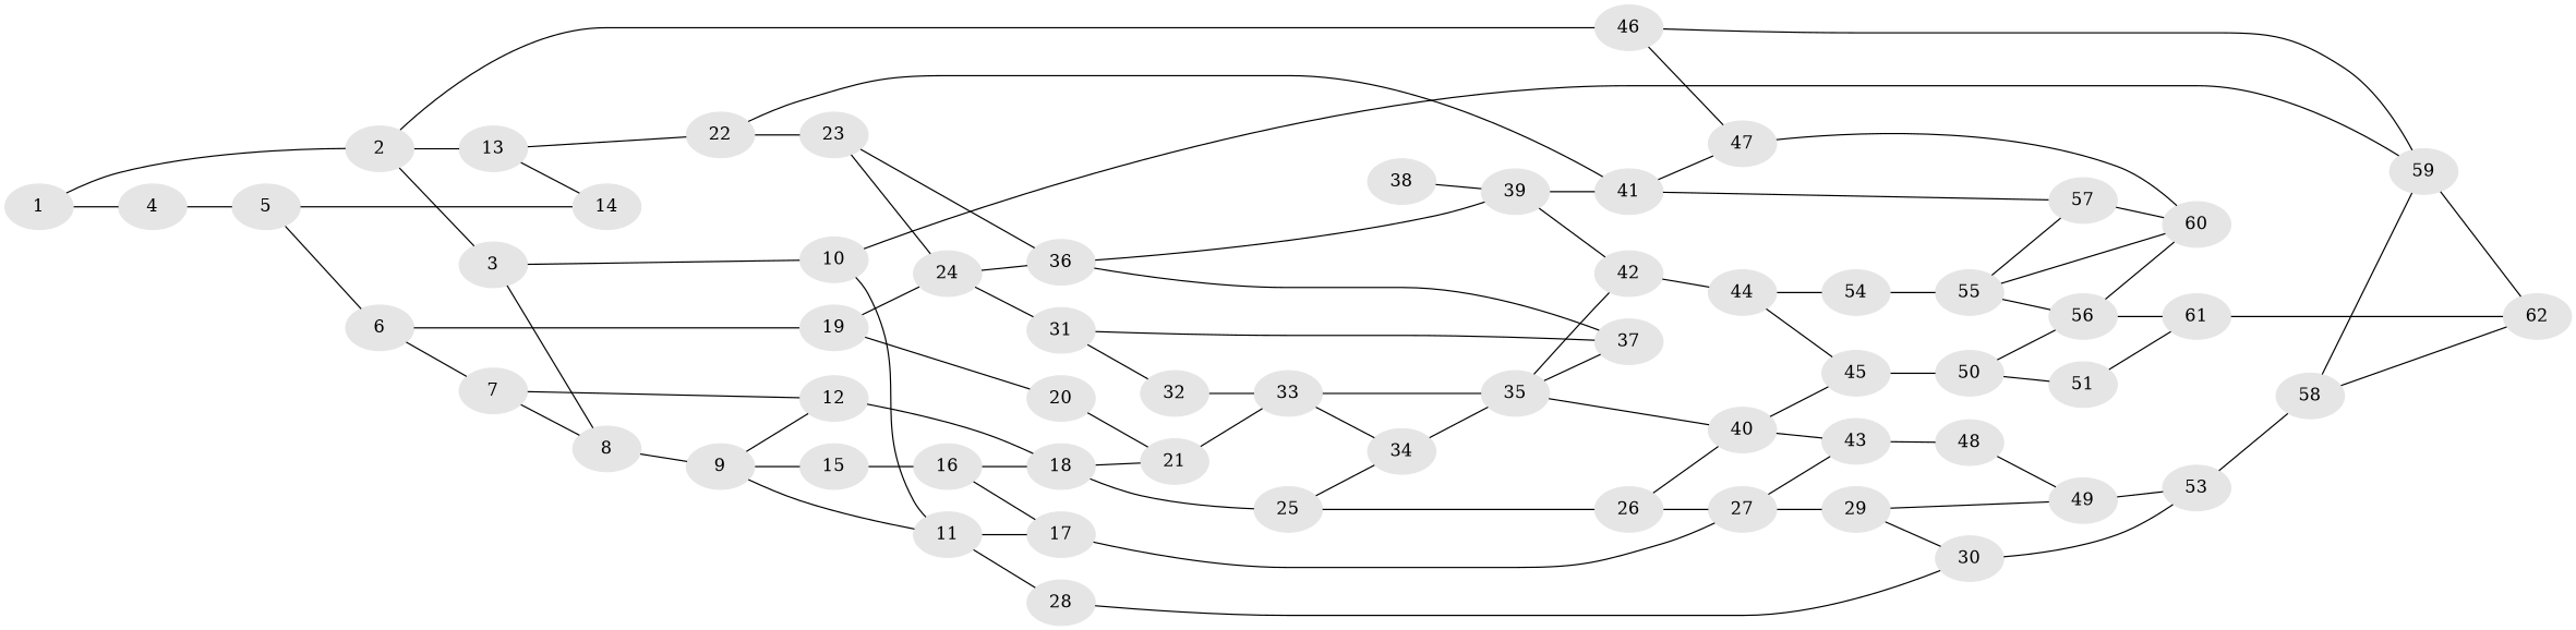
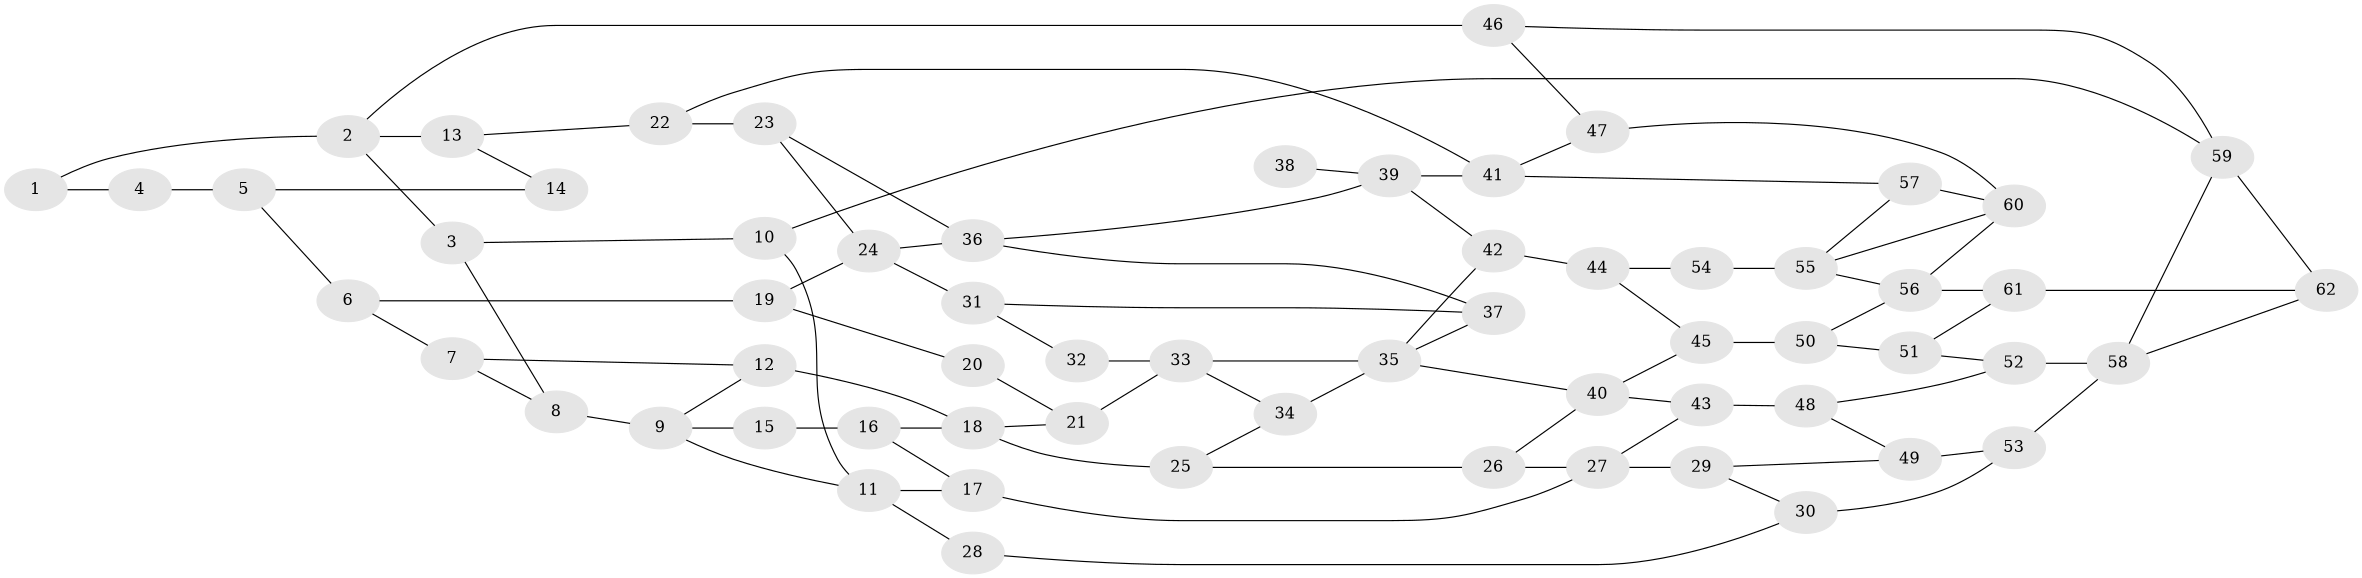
  graph {
    rankdir=LR
    node [color=gray90 style=filled]
    edge [weight=1.0]
    1
    2
    4
    3
    13
    46
    5
    8
    10
    14
    22
    59
    47
    9
    11
    6
    7
    19
    12
    20
    24
    18
    15
    17
    28
    16
    62
    27
    30
    21
    25
    23
    41
    29
    43
    33
    26
    34
    36
    31
    35
    57
    37
    39
    32
    40
    45
    49
    48
    53
    58
    42
    44
    38
    50
    60
    54
+   52
    55
    51
    56
    61
    1 -- 2
    1 -- 4 [weight=2.0]
    2 -- 3
    2 -- 13
    2 -- 46
    4 -- 5 [weight=2.0]
    3 -- 8
    3 -- 10
    13 -- 14
    13 -- 22
    46 -- 59
    46 -- 47
    5 -- 14 [weight=2.0]
    5 -- 6 [weight=2.0]
    8 -- 9
    10 -- 59
    10 -- 11 [weight=2.0]
    22 -- 23
    22 -- 41
    59 -- 62
    47 -- 60
    9 -- 11
    9 -- 12
    9 -- 15 [weight=2.0]
    11 -- 17
    11 -- 28 [weight=2.0]
    6 -- 7
    6 -- 19 [weight=2.0]
    7 -- 8
    7 -- 12
    19 -- 20
    19 -- 24 [weight=2.0]
    12 -- 18
    20 -- 21 [weight=2.0]
    24 -- 36 [weight=2.0]
    24 -- 31
    18 -- 21 [weight=2.0]
    18 -- 25
    15 -- 16
    17 -- 27
    28 -- 30
    16 -- 18
    16 -- 17
    27 -- 29 [weight=2.0]
    27 -- 43
    30 -- 53
    21 -- 33 [weight=2.0]
    25 -- 26
    25 -- 34
    23 -- 24
    23 -- 36
    41 -- 47
    41 -- 57
    29 -- 30
    29 -- 49
    43 -- 48
    33 -- 34
    33 -- 35
    26 -- 27
    26 -- 40
    34 -- 35
    36 -- 37
    36 -- 39
    31 -- 37
    31 -- 32
    35 -- 37
    35 -- 40
    35 -- 42
    57 -- 60
    39 -- 41 [weight=2.0]
    39 -- 42
    32 -- 33 [weight=2.0]
    40 -- 43 [weight=2.0]
    40 -- 45 [weight=2.0]
    45 -- 50
    49 -- 53
    48 -- 49
+   48 -- 52
    53 -- 58 [weight=2.0]
    58 -- 59
    58 -- 62
    42 -- 44
    44 -- 45
    44 -- 54
    38 -- 39 [weight=2.0]
    50 -- 51
    50 -- 56
    54 -- 55 [weight=2.0]
+   52 -- 58 [weight=2.0]
    55 -- 57
    55 -- 60
    55 -- 56 [weight=2.0]
+   51 -- 52
    51 -- 61
    56 -- 60
    56 -- 61
    61 -- 62
  }
